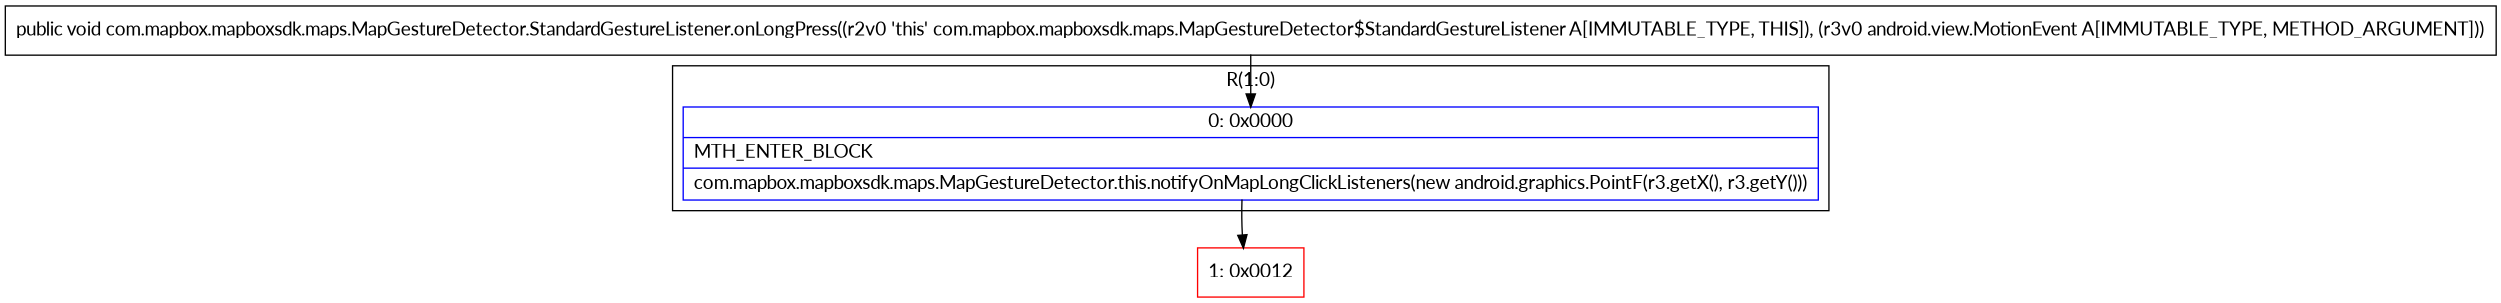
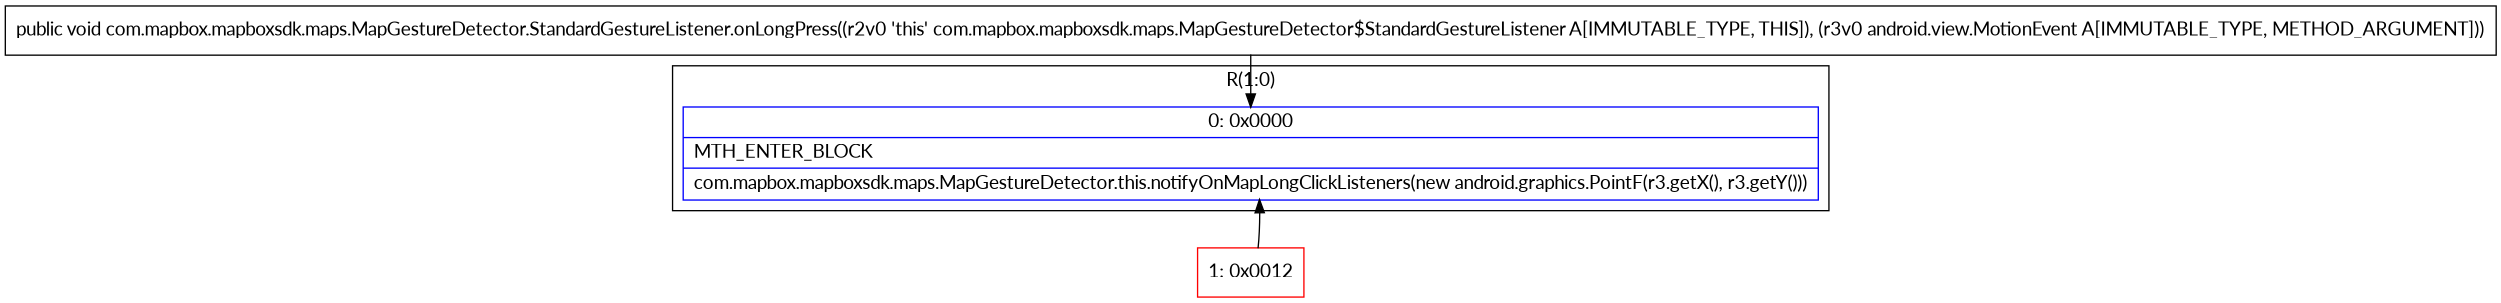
  digraph {
    fontname=Lato
    node [shape=record fontname=Lato]
    edge [fontname=Lato]
    n1 [color=blue label="{0\:\ 0x0000|MTH_ENTER_BLOCK\l|com.mapbox.mapboxsdk.maps.MapGestureDetector.this.notifyOnMapLongClickListeners(new android.graphics.PointF(r3.getX(), r3.getY()))\l}"]
    n2 [color=red label="{1\:\ 0x0012}"]
    n3 [label="{public void com.mapbox.mapboxsdk.maps.MapGestureDetector.StandardGestureListener.onLongPress((r2v0 'this' com.mapbox.mapboxsdk.maps.MapGestureDetector$StandardGestureListener A[IMMUTABLE_TYPE, THIS]), (r3v0 android.view.MotionEvent A[IMMUTABLE_TYPE, METHOD_ARGUMENT])) }"]
    subgraph cluster_1 {
      label="R(1:0)"
      n1
    }
-   n1 -> n2
+   n2 -> n1
    n3 -> n1
  }
